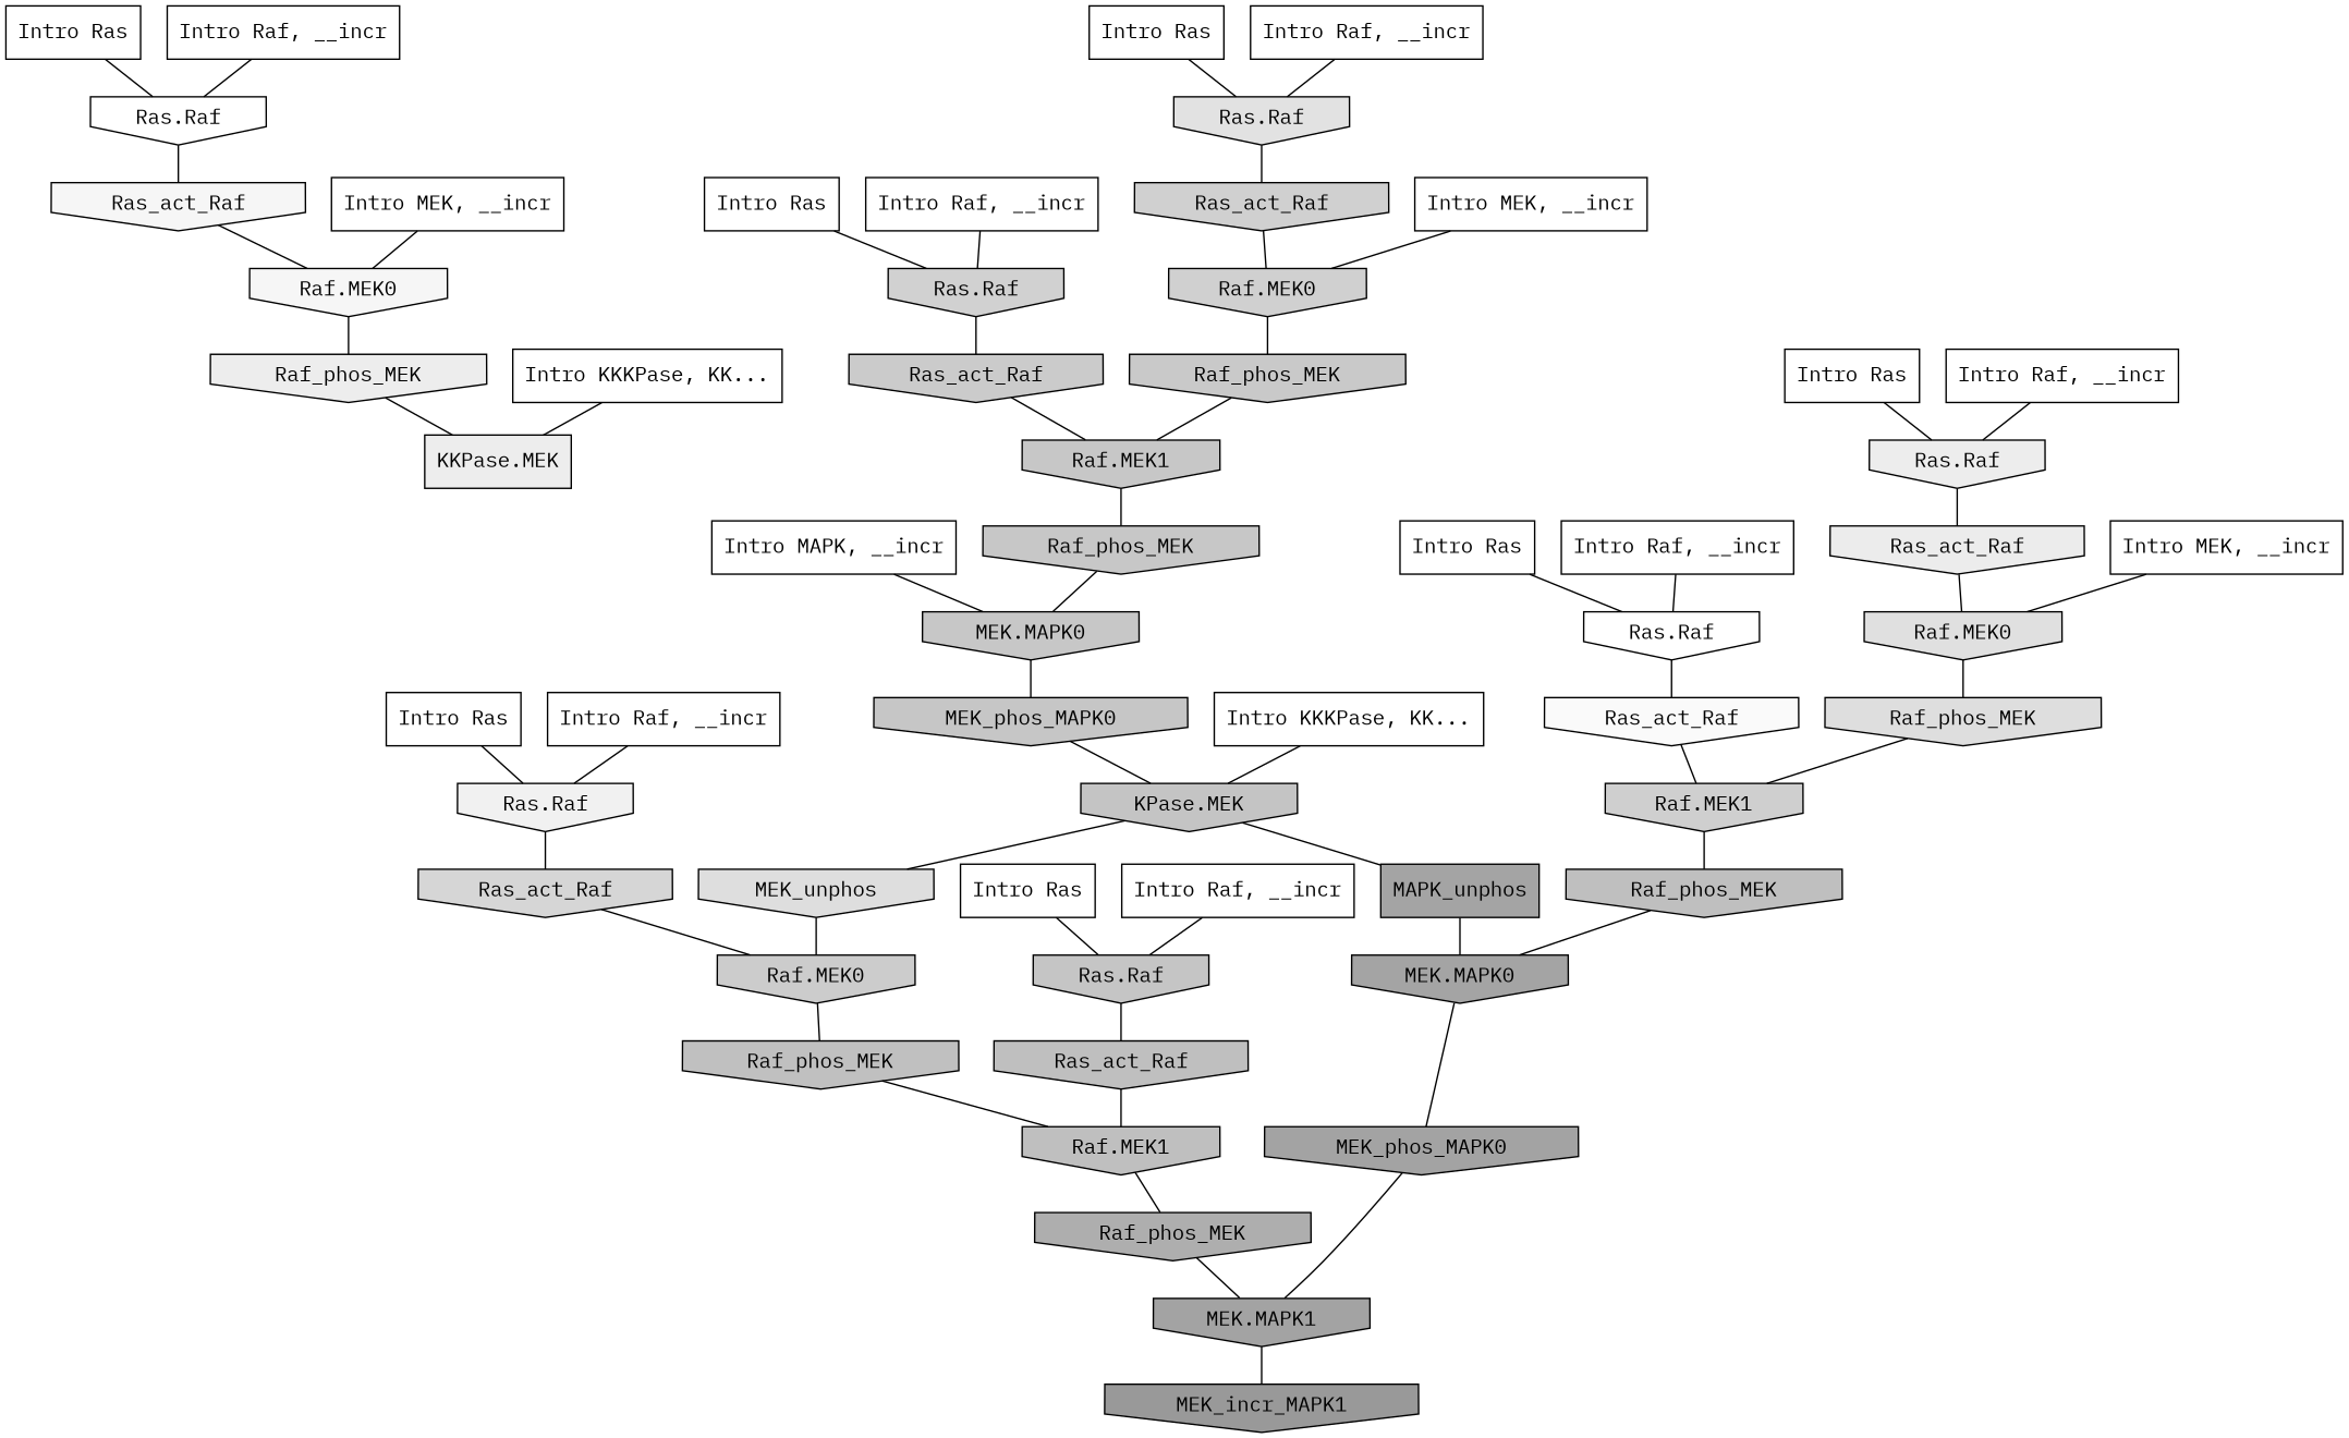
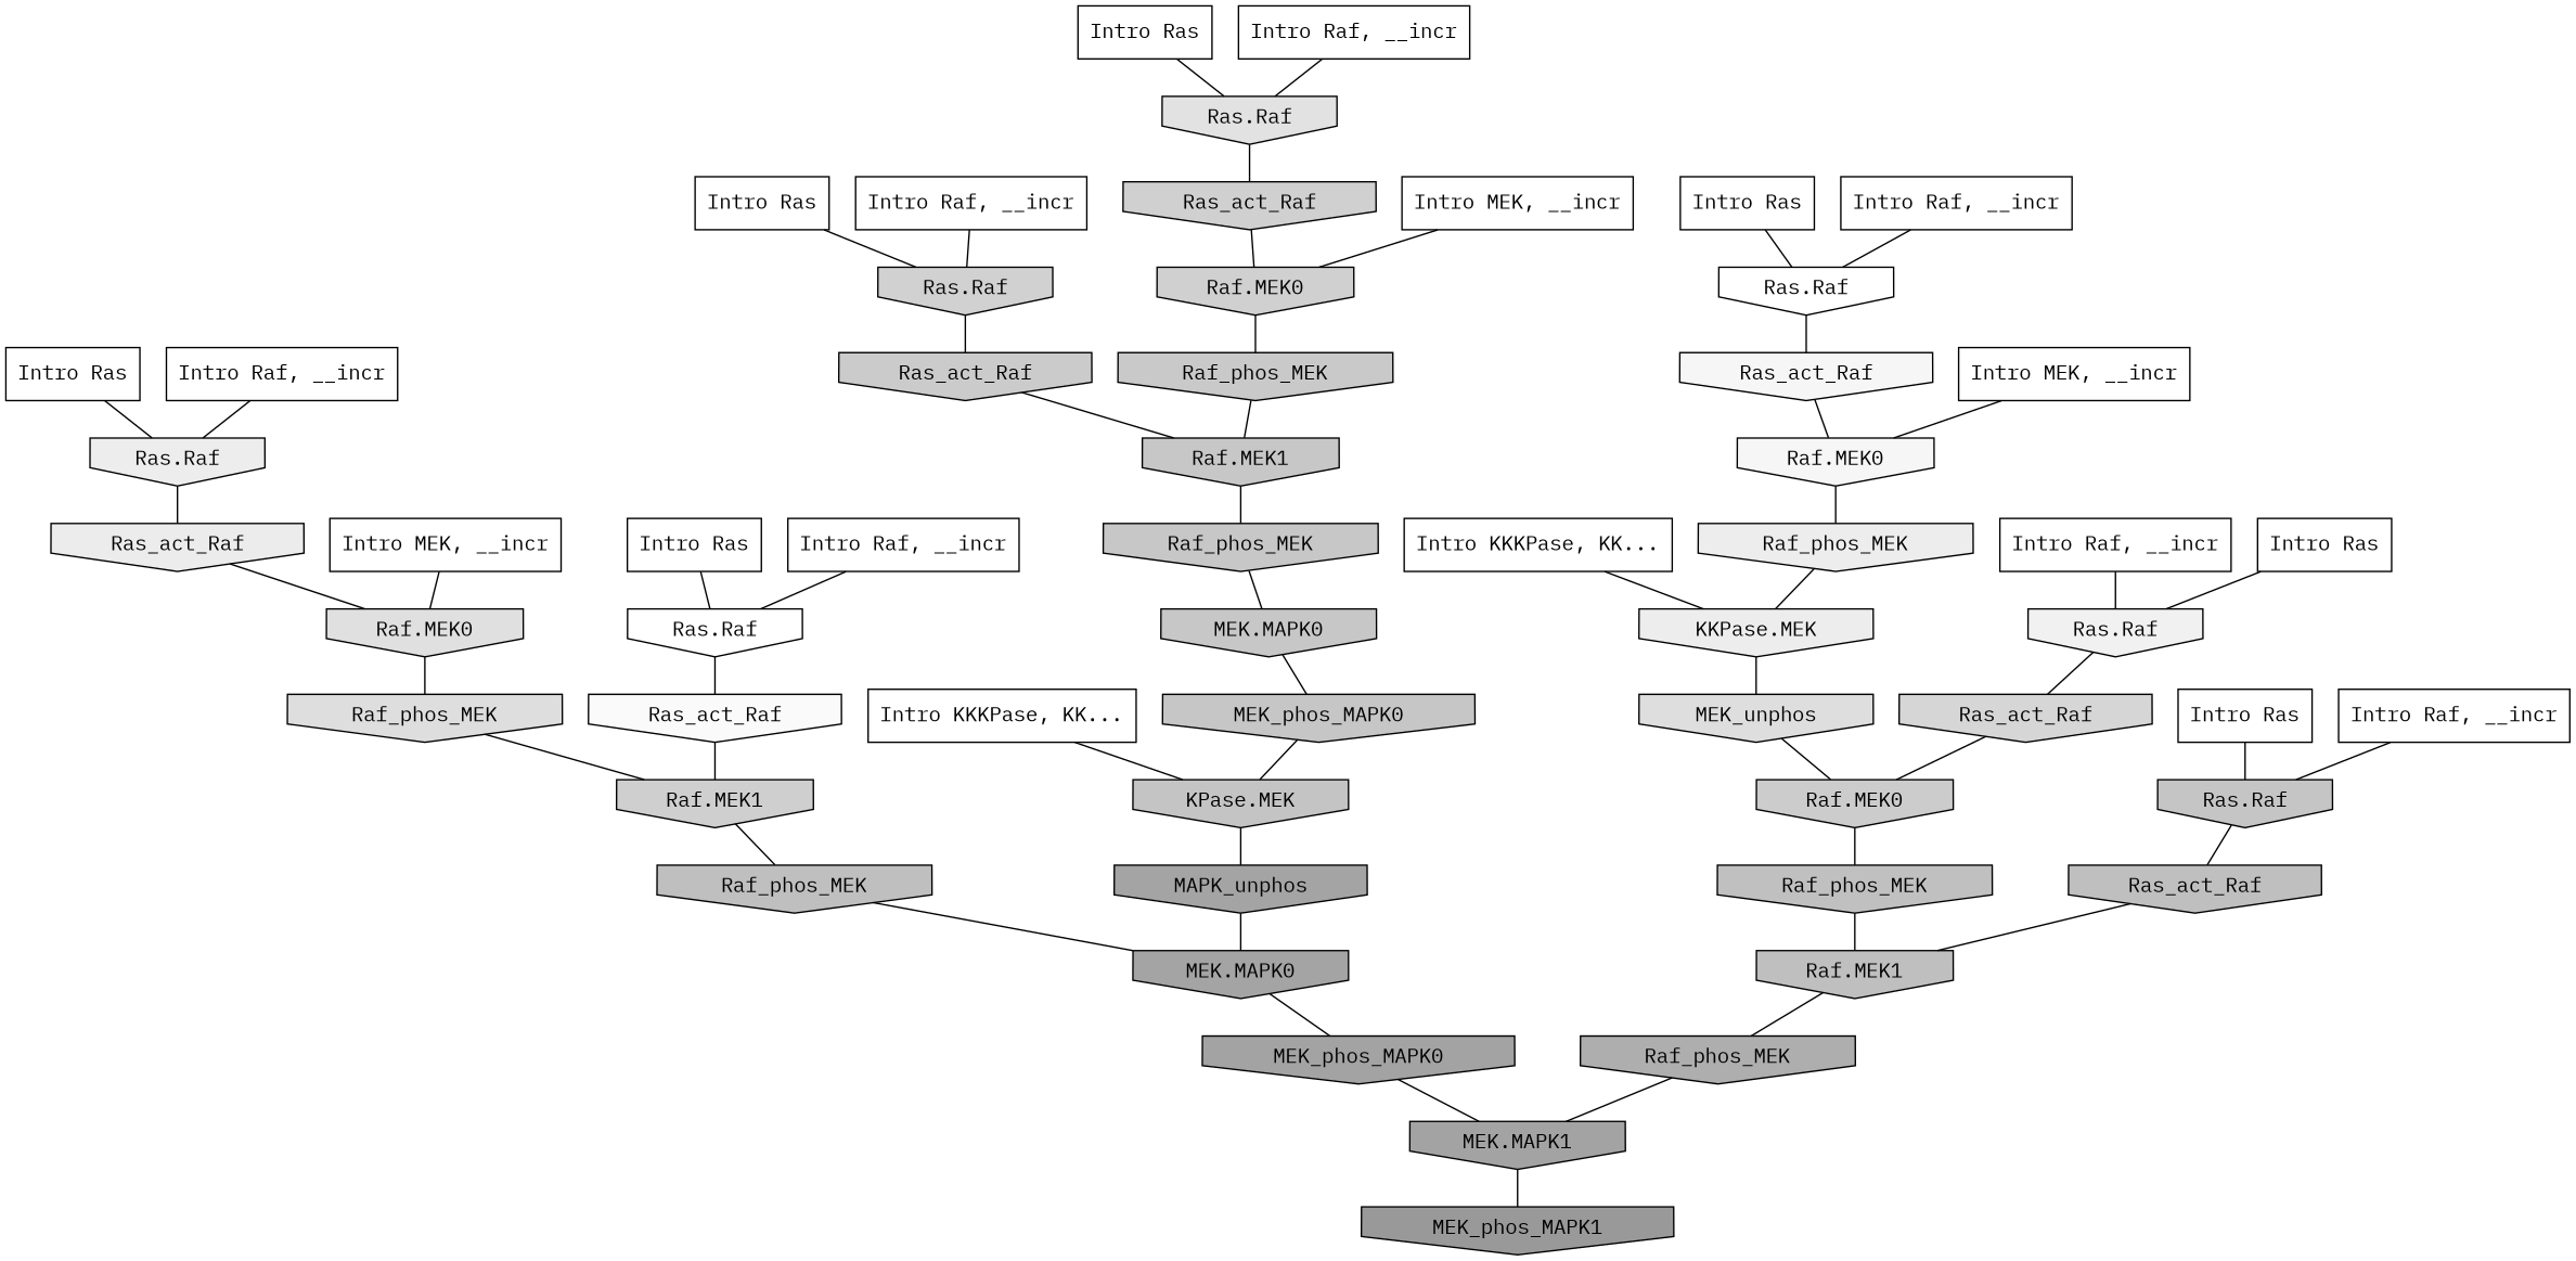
  digraph {
    fontname="IBM Plex Mono"
    rankdir=TB
    ranksep=0.30
    node [fillcolor="0.000 0.000 1.000" fontname="IBM Plex Mono" shape=invhouse style=filled]
    edge [color="0.000 0.000 0.000" dir=none fontname="IBM Plex Mono"]
    n1 [label="Intro Ras" shape=rectangle]
    n2 [label="Ras.Raf"]
    n3 [fillcolor="0.000 0.000 0.961" label=Ras_act_Raf]
    n4 [label="Intro Ras" shape=rectangle]
    n5 [fillcolor="0.000 0.000 0.997" label="Ras.Raf"]
    n6 [fillcolor="0.000 0.000 0.978" label=Ras_act_Raf]
    n7 [label="Intro Ras" shape=rectangle]
    n8 [fillcolor="0.000 0.000 0.884" label="Ras.Raf"]
    n9 [fillcolor="0.000 0.000 0.813" label=Ras_act_Raf]
    n10 [label="Intro Ras" shape=rectangle]
    n11 [fillcolor="0.000 0.000 0.927" label="Ras.Raf"]
    n12 [fillcolor="0.000 0.000 0.922" label=Ras_act_Raf]
    n13 [label="Intro Ras" shape=rectangle]
    n14 [fillcolor="0.000 0.000 0.818" label="Ras.Raf"]
    n15 [fillcolor="0.000 0.000 0.793" label=Ras_act_Raf]
    n16 [label="Intro Ras" shape=rectangle]
    n17 [fillcolor="0.000 0.000 0.945" label="Ras.Raf"]
    n18 [fillcolor="0.000 0.000 0.838" label=Ras_act_Raf]
    n19 [label="Intro Ras" shape=rectangle]
    n20 [fillcolor="0.000 0.000 0.773" label="Ras.Raf"]
    n21 [fillcolor="0.000 0.000 0.748" label=Ras_act_Raf]
    n22 [label="Intro Raf, __incr" shape=rectangle]
    n23 [label="Intro Raf, __incr" shape=rectangle]
    n24 [label="Intro Raf, __incr" shape=rectangle]
    n25 [label="Intro Raf, __incr" shape=rectangle]
    n26 [label="Intro Raf, __incr" shape=rectangle]
    n27 [label="Intro Raf, __incr" shape=rectangle]
    n28 [label="Intro Raf, __incr" shape=rectangle]
    n29 [label="Intro MEK, __incr" shape=rectangle]
    n30 [fillcolor="0.000 0.000 0.813" label="Raf.MEK0"]
    n31 [fillcolor="0.000 0.000 0.787" label=Raf_phos_MEK]
    n32 [label="Intro MEK, __incr" shape=rectangle]
    n33 [fillcolor="0.000 0.000 0.961" label="Raf.MEK0"]
    n34 [fillcolor="0.000 0.000 0.929" label=Raf_phos_MEK]
    n35 [label="Intro MEK, __incr" shape=rectangle]
    n36 [fillcolor="0.000 0.000 0.877" label="Raf.MEK0"]
    n37 [fillcolor="0.000 0.000 0.869" label=Raf_phos_MEK]
-   n38 [label="Intro MAPK, __incr" shape=rectangle]
    n39 [fillcolor="0.000 0.000 0.778" label="MEK.MAPK0"]
    n40 [fillcolor="0.000 0.000 0.777" label=MEK_phos_MAPK0]
    n41 [label="Intro KKKPase, KK..." shape=rectangle]
-   n42 [fillcolor="0.000 0.000 0.928" label="KKPase.MEK" shape=box]
+   n42 [fillcolor="0.000 0.000 0.928" label="KKPase.MEK"]
    n43 [fillcolor="0.000 0.000 0.868" label=MEK_unphos]
    n44 [label="Intro KKKPase, KK..." shape=rectangle]
    n45 [fillcolor="0.000 0.000 0.766" label="KPase.MEK"]
-   n46 [fillcolor="0.000 0.000 0.641" label=MAPK_unphos shape=box]
+   n46 [fillcolor="0.000 0.000 0.641" label=MAPK_unphos]
    n47 [fillcolor="0.000 0.000 0.812" label="Raf.MEK1"]
    n48 [fillcolor="0.000 0.000 0.749" label=Raf_phos_MEK]
    n49 [fillcolor="0.000 0.000 0.798" label="Raf.MEK0"]
    n50 [fillcolor="0.000 0.000 0.751" label=Raf_phos_MEK]
    n51 [fillcolor="0.000 0.000 0.781" label="Raf.MEK1"]
    n52 [fillcolor="0.000 0.000 0.641" label="MEK.MAPK0"]
    n53 [fillcolor="0.000 0.000 0.748" label="Raf.MEK1"]
    n54 [fillcolor="0.000 0.000 0.778" label=Raf_phos_MEK]
    n55 [fillcolor="0.000 0.000 0.682" label=Raf_phos_MEK]
    n56 [fillcolor="0.000 0.000 0.640" label=MEK_phos_MAPK0]
    n57 [fillcolor="0.000 0.000 0.640" label="MEK.MAPK1"]
-   n58 [fillcolor="0.000 0.000 0.600" label=MEK_incr_MAPK1]
+   n58 [fillcolor="0.000 0.000 0.600" label=MEK_phos_MAPK1]
    n1 -> n2
    n2 -> n3
    n3 -> n33
    n4 -> n5
    n5 -> n6
    n6 -> n47
    n7 -> n8
    n8 -> n9
    n9 -> n30
    n10 -> n11
    n11 -> n12
    n12 -> n36
    n13 -> n14
    n14 -> n15
    n15 -> n51
    n16 -> n17
    n17 -> n18
    n18 -> n49
    n19 -> n20
    n20 -> n21
    n21 -> n53
    n22 -> n5
    n23 -> n2
    n24 -> n11
    n25 -> n20
    n26 -> n14
    n27 -> n17
    n28 -> n8
    n29 -> n30
    n30 -> n31
    n31 -> n51
    n32 -> n33
    n33 -> n34
    n34 -> n42
    n35 -> n36
    n36 -> n37
    n37 -> n47
-   n38 -> n39
    n39 -> n40
    n40 -> n45
    n41 -> n42
-   n45 -> n43
+   n42 -> n43
    n43 -> n49
    n44 -> n45
    n45 -> n46
    n46 -> n52
    n47 -> n48
    n48 -> n52
    n49 -> n50
    n50 -> n53
    n51 -> n54
    n52 -> n56
    n53 -> n55
    n54 -> n39
    n55 -> n57
    n56 -> n57
    n57 -> n58
  }
